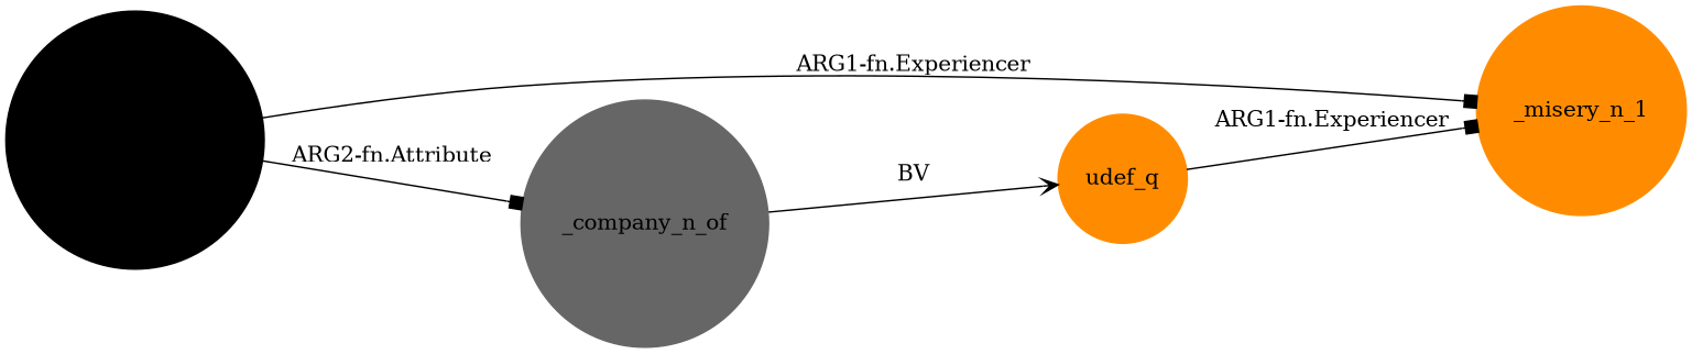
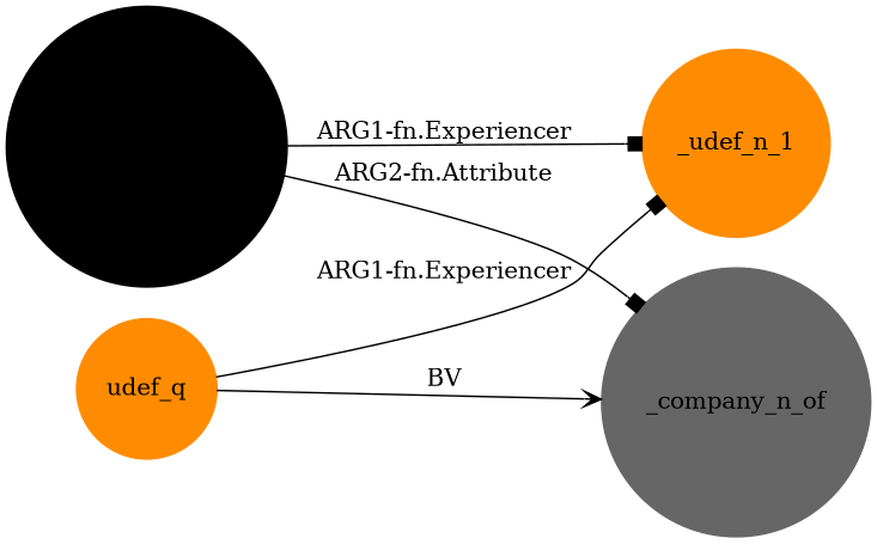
  digraph {
    rankdir=LR
    node [color=darkorange shape=circle style=filled]
    edge [arrowhead=box]
    "_love_v_1-fn.NF" [color=black]
-   _misery_n_1
+   _misery_n_1 [label=_udef_n_1]
    _company_n_of [color=gray40]
    udef_q
    "_love_v_1-fn.NF" -> _misery_n_1 [label="ARG1-fn.Experiencer"]
    "_love_v_1-fn.NF" -> _company_n_of [label="ARG2-fn.Attribute"]
    udef_q -> _misery_n_1 [label="ARG1-fn.Experiencer"]
-   _company_n_of -> udef_q [arrowhead=vee label=BV]
+   udef_q -> _company_n_of [arrowhead=vee label=BV]
  }
